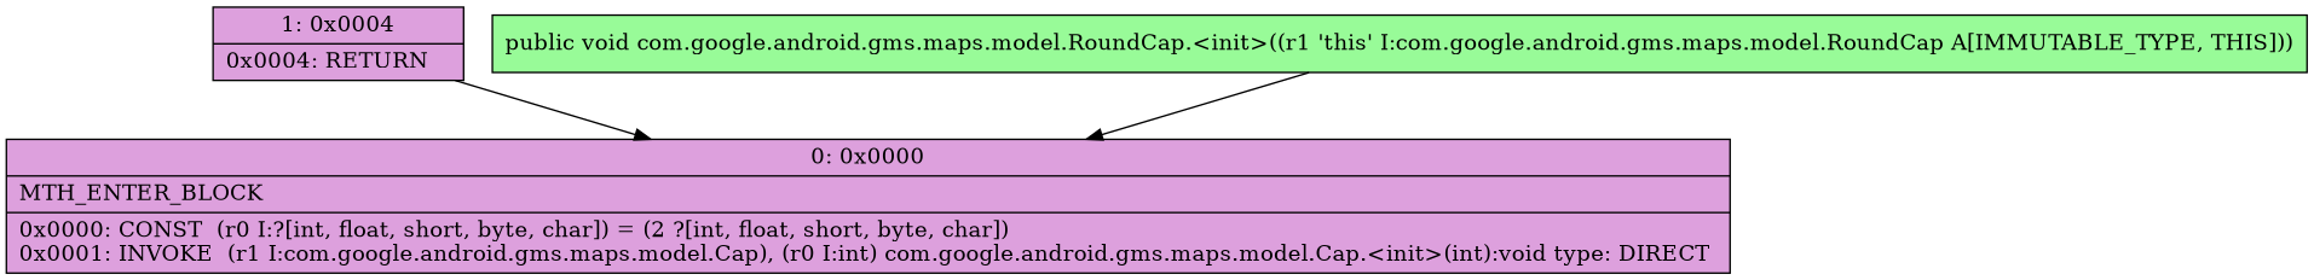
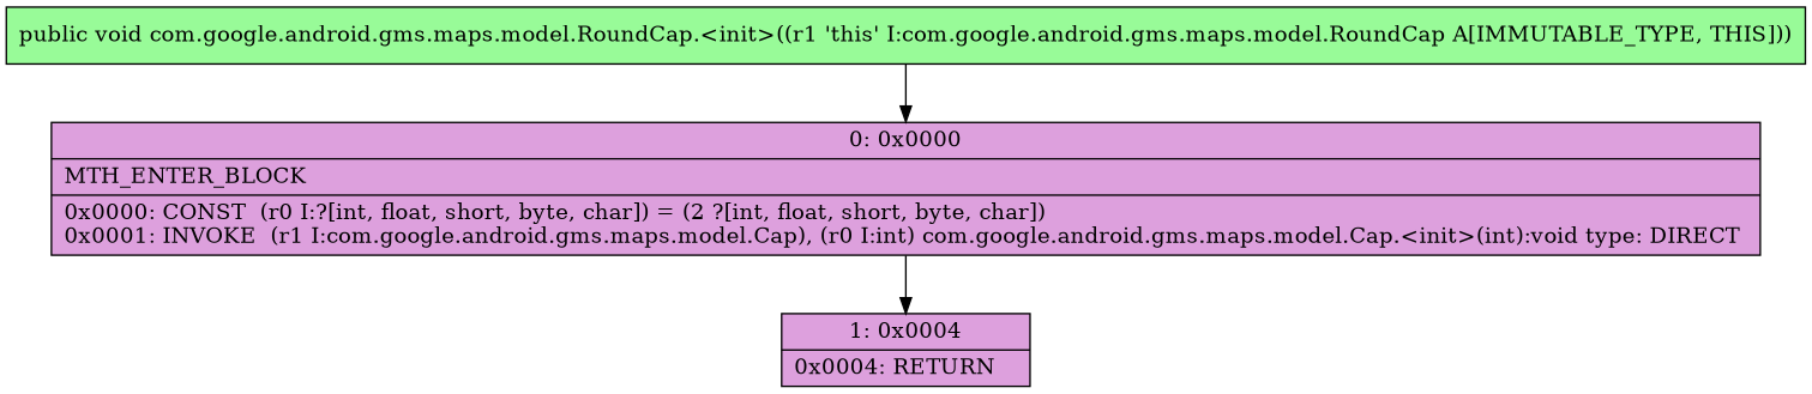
  digraph {
    node [shape=record style=filled fillcolor=plum]
    n1 [label="{0\:\ 0x0000|MTH_ENTER_BLOCK\l|0x0000: CONST  (r0 I:?[int, float, short, byte, char]) = (2 ?[int, float, short, byte, char]) \l0x0001: INVOKE  (r1 I:com.google.android.gms.maps.model.Cap), (r0 I:int) com.google.android.gms.maps.model.Cap.\<init\>(int):void type: DIRECT \l}"]
    n2 [label="{1\:\ 0x0004|0x0004: RETURN   \l}"]
    n3 [label="{public void com.google.android.gms.maps.model.RoundCap.\<init\>((r1 'this' I:com.google.android.gms.maps.model.RoundCap A[IMMUTABLE_TYPE, THIS])) }" fillcolor=palegreen]
-   n2 -> n1
+   n1 -> n2
    n3 -> n1
  }
